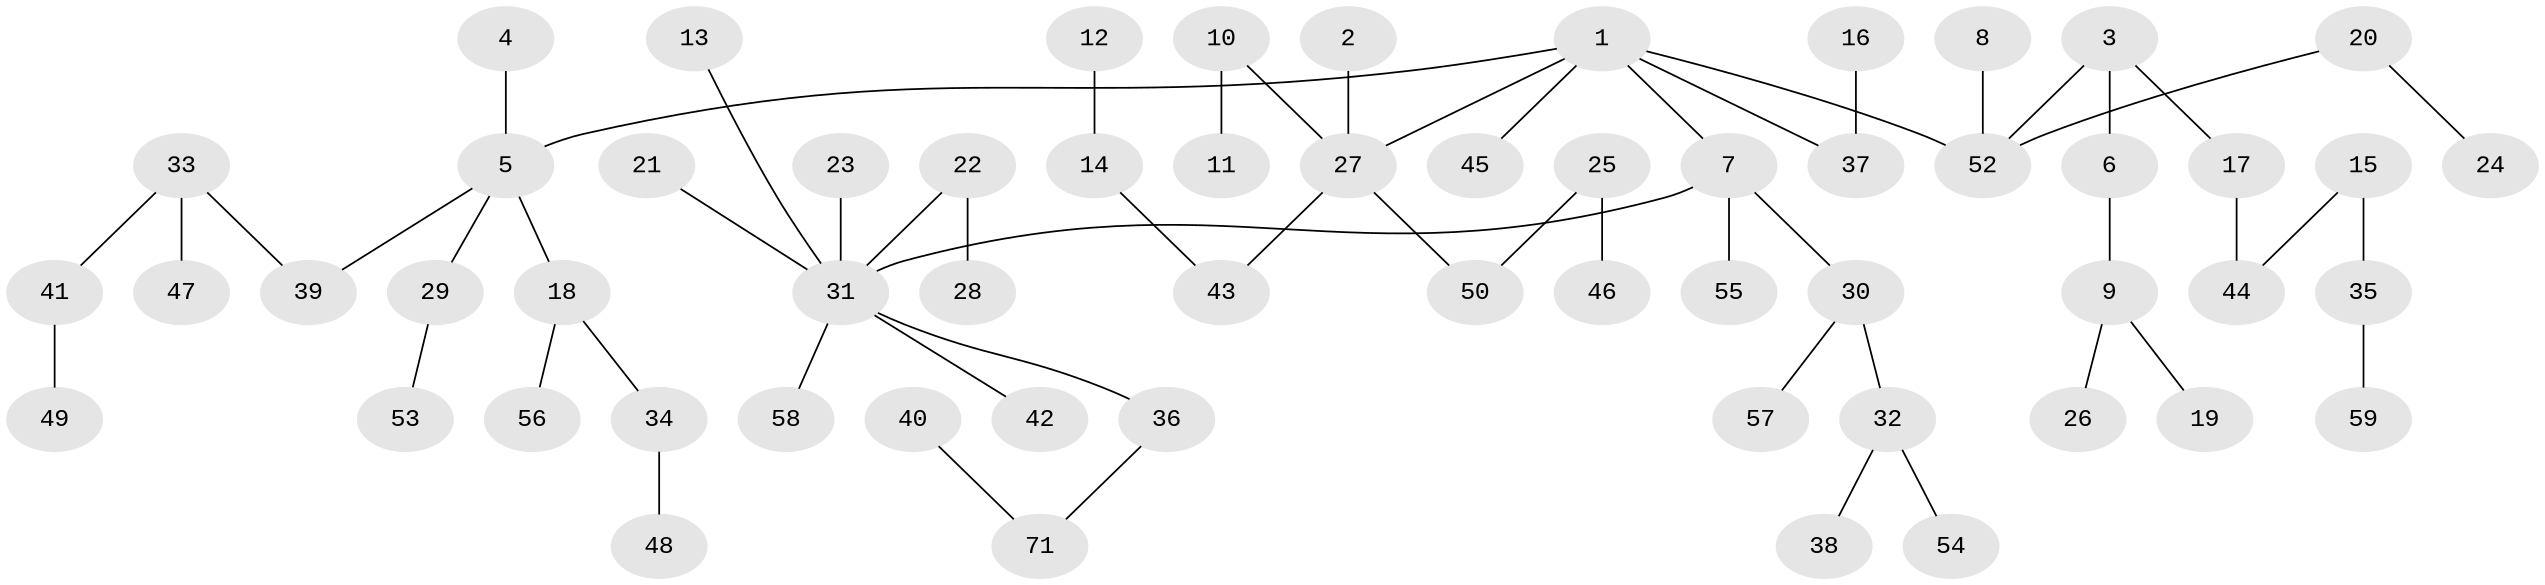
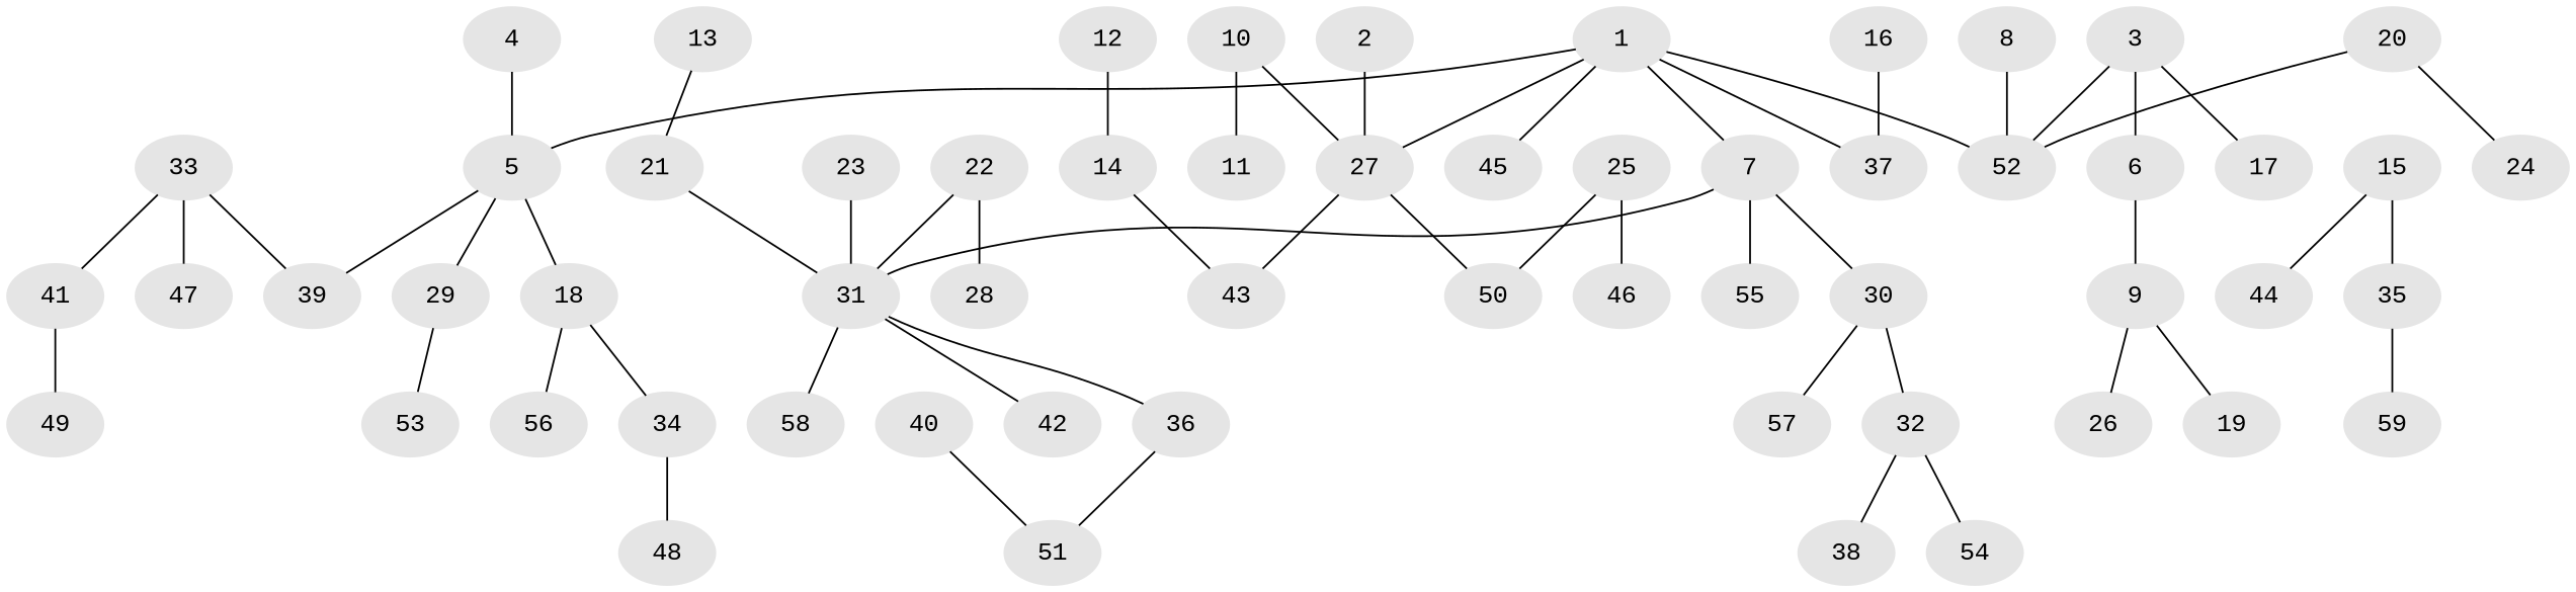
  graph {
    fontname="Liberation Mono"
    node [color=gray90 fontname="Liberation Mono" style=filled]
    edge [fontname="Liberation Mono" weight=1.0]
    1
    5
    7
    27
    37
    45
    52
    18
    29
    39
    30
    31
    55
    43
    50
    2
    3
    6
    17
    9
    44
    4
    34
    56
    53
    19
    26
    32
    57
    36
    42
    58
    8
    10
    11
    12
    14
    13
    21
    15
    35
    59
    16
    48
    20
    24
    22
    28
    23
    25
    46
    38
    54
-   51 [label=71]
+   51
    33
    41
    47
    49
    40
    1 -- 5
    1 -- 7
    1 -- 27
    1 -- 37
    1 -- 45
    1 -- 52
    5 -- 18
    5 -- 29
    5 -- 39
    7 -- 30
    7 -- 31
    7 -- 55
    27 -- 43
    27 -- 50
    18 -- 34
    18 -- 56
    29 -- 53
    30 -- 32
    30 -- 57
    31 -- 36
    31 -- 42
    31 -- 58
    2 -- 27
    3 -- 52
    3 -- 6
    3 -- 17
    6 -- 9
-   17 -- 44
    9 -- 19
    9 -- 26
    4 -- 5
    34 -- 48
    32 -- 38
    32 -- 54
    36 -- 51
    8 -- 52
    10 -- 27
    10 -- 11
    12 -- 14
    14 -- 43
-   13 -- 31
+   13 -- 21
    21 -- 31
    15 -- 44
    15 -- 35
    35 -- 59
    16 -- 37
    20 -- 52
    20 -- 24
    22 -- 31
    22 -- 28
    23 -- 31
    25 -- 50
    25 -- 46
    33 -- 39
    33 -- 41
    33 -- 47
    41 -- 49
    40 -- 51
  }
